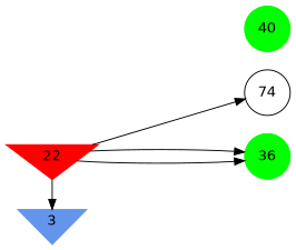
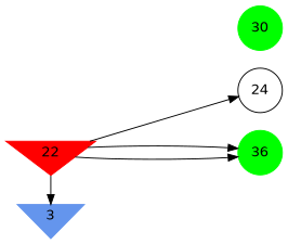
  digraph {
    fontname="DejaVu Sans"
    rankdir=LR
    ranksep=2.0
    node [color=green fontname="DejaVu Sans" shape=circle style=filled]
    edge [fontname="DejaVu Sans"]
    3 [color=cornflowerblue shape=invtriangle]
    22 [color=red shape=invtriangle]
-   24 [color=black label=74 style=""]
-   30 [label=40]
+   24 [color=black style=""]
+   30
    n5 [label=36]
    subgraph sub_1 {
      rank=same
      3
      22
    }
    subgraph sub_2 {
      rank=same
      24
    }
    subgraph sub_3 {
      rank=same
      30
      n5
    }
    22 -> 3
    22 -> 24
    22 -> n5
    22 -> n5
  }
